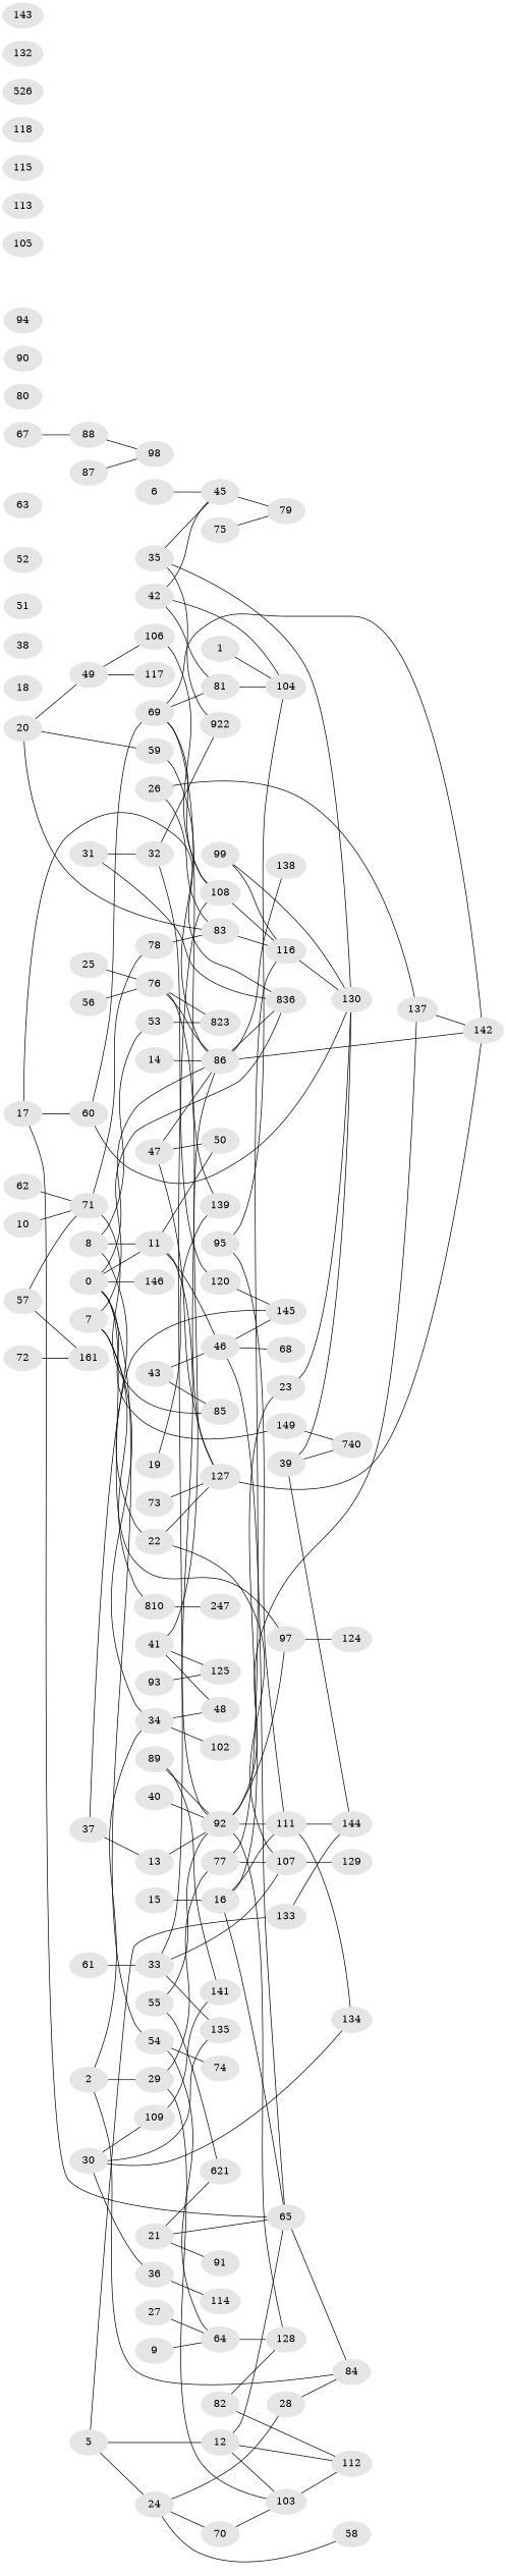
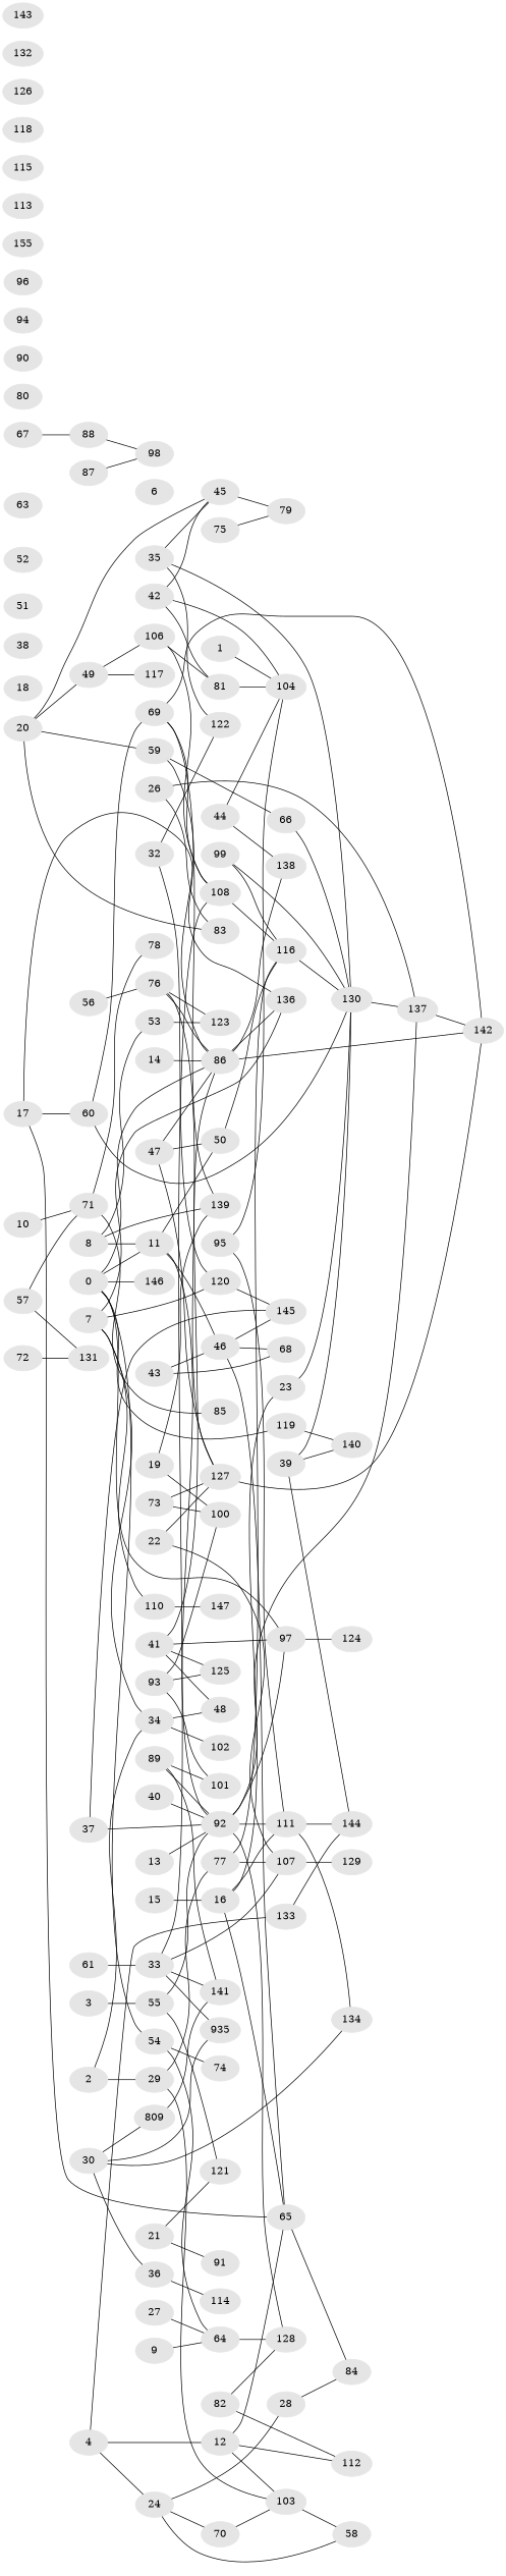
  graph {
    rankdir=LR
    node [color=gray90 style=filled]
    1
    104
    2
    29
    34
    84
    103
    77
    48
    102
+   3
    55
    92
-   121 [label=621]
-   4 [label=5]
+   121
+   4
    12
    24
    133
    65
    112
    28
    58
    70
    144
    n25 [label=0]
    11
    54
    86
    97
-   119 [label=149]
+   119
    146
    46
    50
    64
    74
-   136 [label=836]
+   136
    138
    142
    124
-   140 [label=740]
+   140
    6
    7
-   110 [label=810]
+   110
    120
-   147 [label=247]
+   147
    145
    8
    22
    53
    107
    127
-   123 [label=823]
+   123
    9
    128
    10
    71
    68
    111
    137
    13
    14
    15
    16
    23
    130
    134
    17
    60
    69
    18
    19
+   100
    139
    20
    45
    49
    59
    83
    79
    106
    117
+   66
    116
    21
    91
    129
-   25
    76
    26
    27
    30
    36
-   109
-   135
+   109 [label=809]
+   135 [label=935]
    114
    141
-   31
    32
-   122 [label=922]
+   122
    33
    108
    35
    37
    38
    39
    40
    41
    125
    42
    81
    43
    85
+   44
    47
    51
    52
    78
    56
    57
-   131 [label=161]
+   131
    61
-   62
    63
    67
    88
    98
    72
    73
    75
    80
    82
    87
    89
+   101
    90
    93
    94
    95
+   96
    99
-   105
+   105 [label=155]
    113
    115
    118
-   126 [label=526]
+   126
    132
    143
    1 -- 104
    2 -- 29
    2 -- 34
-   2 -- 84
    29 -- 103
    29 -- 77
    34 -- 48
    34 -- 102
-   103 -- 112
+   103 -- 58
    77 -- 107
    77 -- 116
+   3 -- 55
    55 -- 92
    55 -- 121
    92 -- 97
    92 -- 128
    92 -- 111
    92 -- 137
    4 -- 12
    4 -- 24
    4 -- 133
    12 -- 103
    12 -- 65
    12 -- 112
    24 -- 28
    24 -- 58
    24 -- 70
    133 -- 144
    65 -- 84
    28 -- 84
    70 -- 103
    n25 -- 11
    n25 -- 54
    n25 -- 86
    n25 -- 97
    n25 -- 119
    n25 -- 146
    11 -- 92
    11 -- 46
    11 -- 50
    54 -- 64
    54 -- 74
    86 -- 136
    86 -- 138
    86 -- 142
    97 -- 124
    119 -- 140
    46 -- 65
    46 -- 145
    46 -- 68
    64 -- 128
    7 -- 34
    7 -- 136
    7 -- 110
+   7 -- 120
    110 -- 147
    120 -- 145
    8 -- 11
-   8 -- 22
+   8 -- 139
    8 -- 53
    22 -- 107
    22 -- 127
    53 -- 123
    107 -- 129
    127 -- 142
    9 -- 64
    10 -- 71
    71 -- 85
    71 -- 78
    111 -- 144
    111 -- 134
    137 -- 142
    13 -- 92
    14 -- 86
    15 -- 16
    16 -- 65
    16 -- 111
    16 -- 23
    23 -- 130
+   130 -- 137
    17 -- 65
    17 -- 136
    17 -- 60
    60 -- 130
    60 -- 69
    69 -- 142
    69 -- 139
    69 -- 108
-   69 -- 81
+   106 -- 81
+   19 -- 100
    19 -- 139
-   6 -- 45
+   20 -- 45
    20 -- 49
    20 -- 59
    20 -- 83
    45 -- 79
    49 -- 106
    49 -- 117
    59 -- 86
-   83 -- 116
+   59 -- 66
+   50 -- 116
    106 -- 108
+   66 -- 130
    116 -- 130
    21 -- 121
-   21 -- 65
    21 -- 91
-   25 -- 76
    76 -- 86
    76 -- 127
    76 -- 123
    26 -- 137
    26 -- 83
    27 -- 64
    30 -- 134
    30 -- 36
    30 -- 109
    30 -- 135
    36 -- 114
    109 -- 141
-   31 -- 136
-   31 -- 32
    32 -- 120
    32 -- 122
    33 -- 107
    33 -- 135
+   33 -- 141
    33 -- 108
    108 -- 116
    35 -- 130
    35 -- 45
    35 -- 122
-   37 -- 13
+   37 -- 92
    37 -- 145
    39 -- 144
    39 -- 140
    39 -- 130
    40 -- 92
    41 -- 48
    41 -- 86
+   41 -- 97
    41 -- 125
    42 -- 104
    42 -- 45
    42 -- 81
    81 -- 104
    43 -- 46
-   43 -- 85
+   43 -- 68
+   44 -- 104
+   44 -- 138
    47 -- 86
    47 -- 50
    47 -- 127
-   78 -- 83
    56 -- 76
    57 -- 71
    57 -- 131
    61 -- 33
-   62 -- 71
    67 -- 88
    88 -- 98
    72 -- 131
    73 -- 127
+   73 -- 100
    75 -- 79
    82 -- 112
    82 -- 128
    87 -- 98
    89 -- 92
    89 -- 141
+   89 -- 101
+   93 -- 100
    93 -- 125
+   93 -- 101
    95 -- 104
    95 -- 111
    99 -- 130
    99 -- 116
  }
